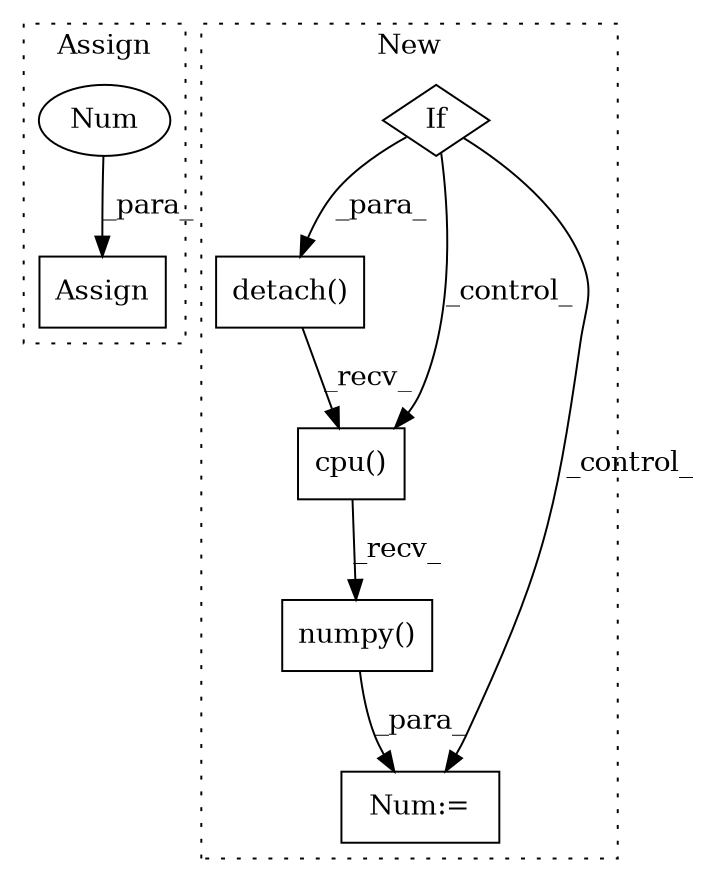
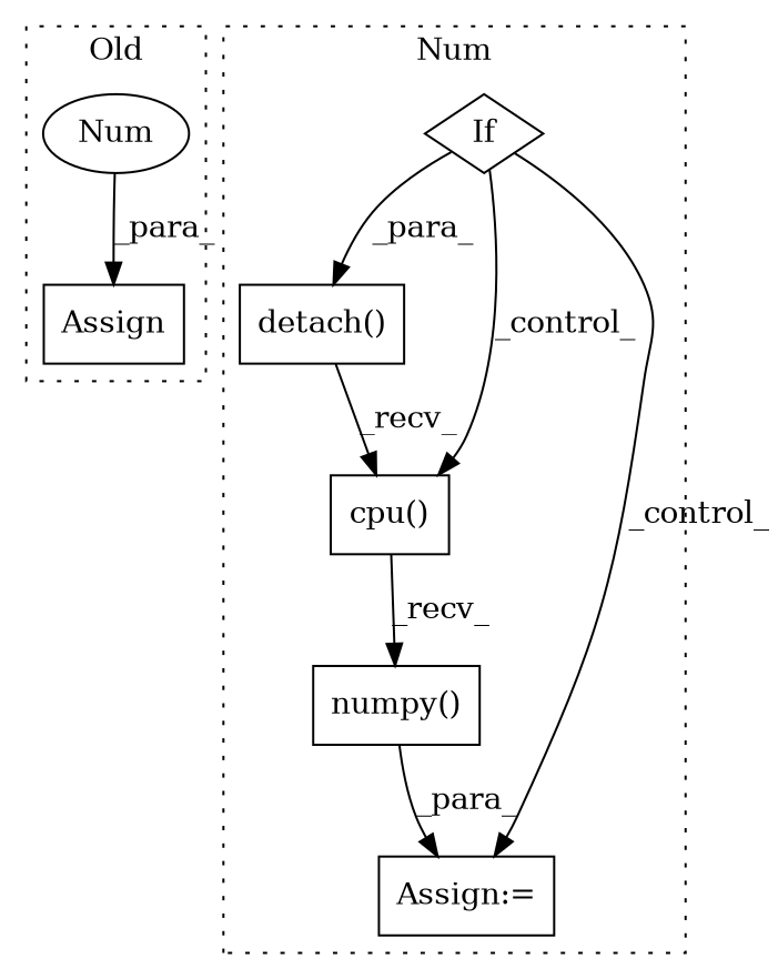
  digraph {
    node [a=75 l=3 s=5409 shape=box]
    n1 [a=63 l="107,0" label=Assign s="4637,0"]
    n2 [a=76 l=2 label=Num s=4741 shape=ellipse]
    n3 [l=32 label="detach()"]
-   n4 [a=68 label="Num:=" s=5488]
+   n4 [a=68 label="Assign:=" s=5488]
    n5 [l=46 label="numpy()"]
    n6 [l=38 label="cpu()"]
    n7 [a=96 label=If s=4860 shape=diamond]
    subgraph cluster_1 {
-     label=Assign
+     label=Old
      style=dotted
      n1
      n2
    }
    subgraph cluster_2 {
-     label=New
+     label=Num
      style=dotted
      n3
      n4
      n5
      n6
      n7
    }
    n2 -> n1 [label=_para_]
    n3 -> n6 [label=_recv_]
    n5 -> n4 [label=_para_]
    n6 -> n5 [label=_recv_]
    n7 -> n3 [label=_para_]
    n7 -> n4 [label=_control_]
    n7 -> n6 [label=_control_]
  }
